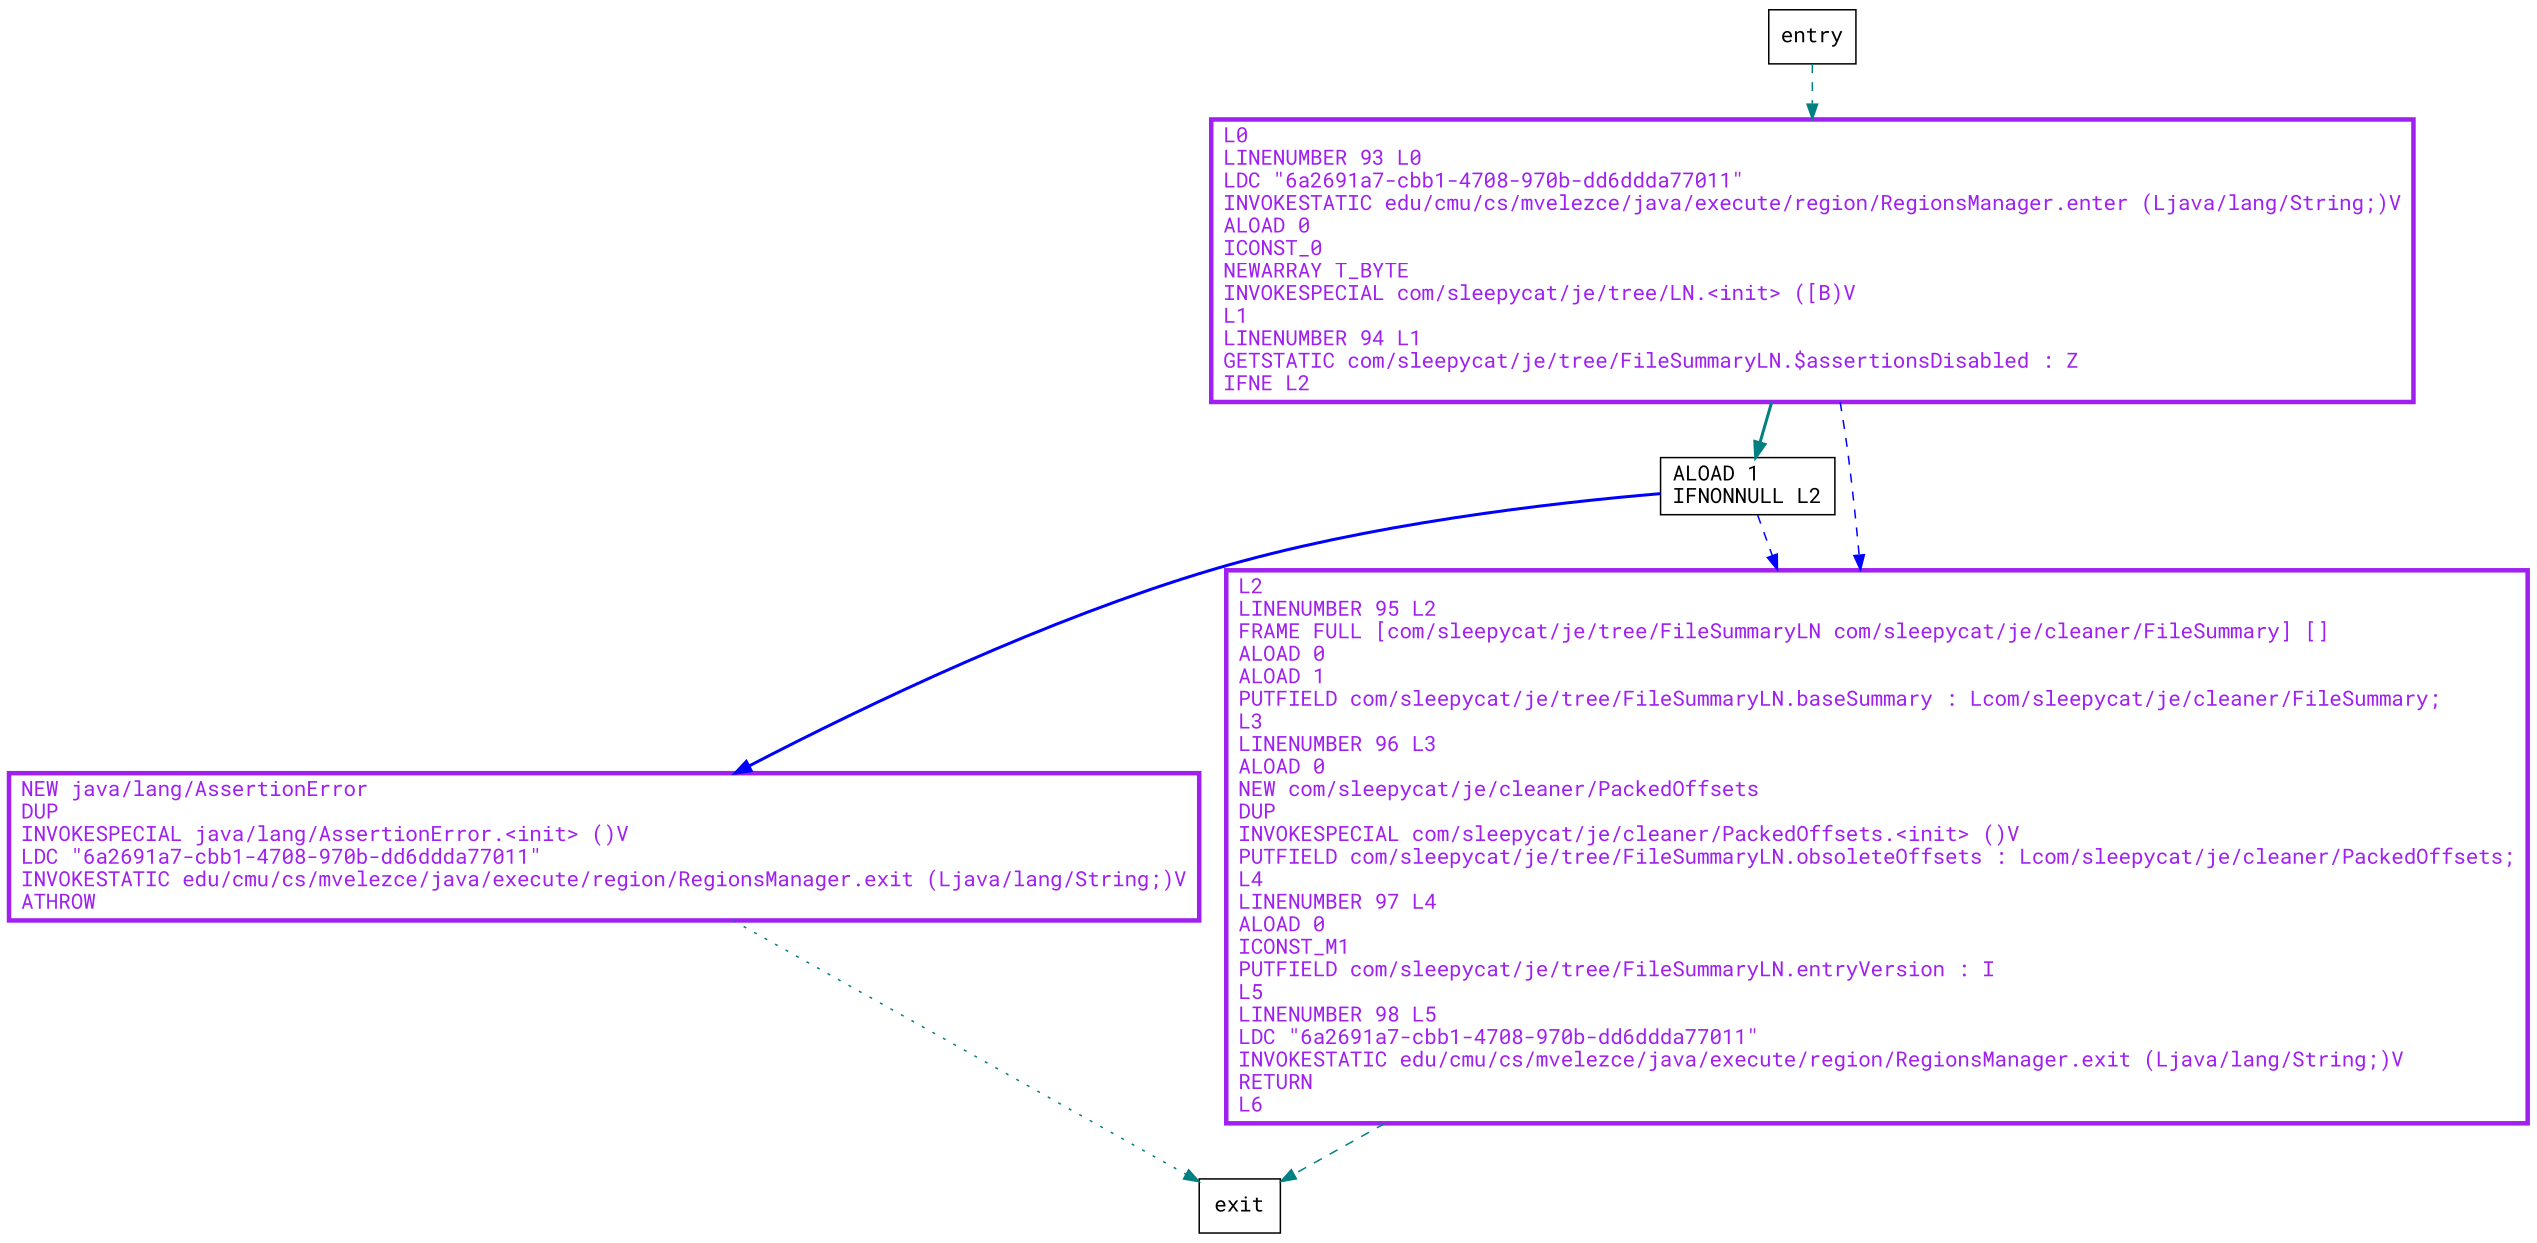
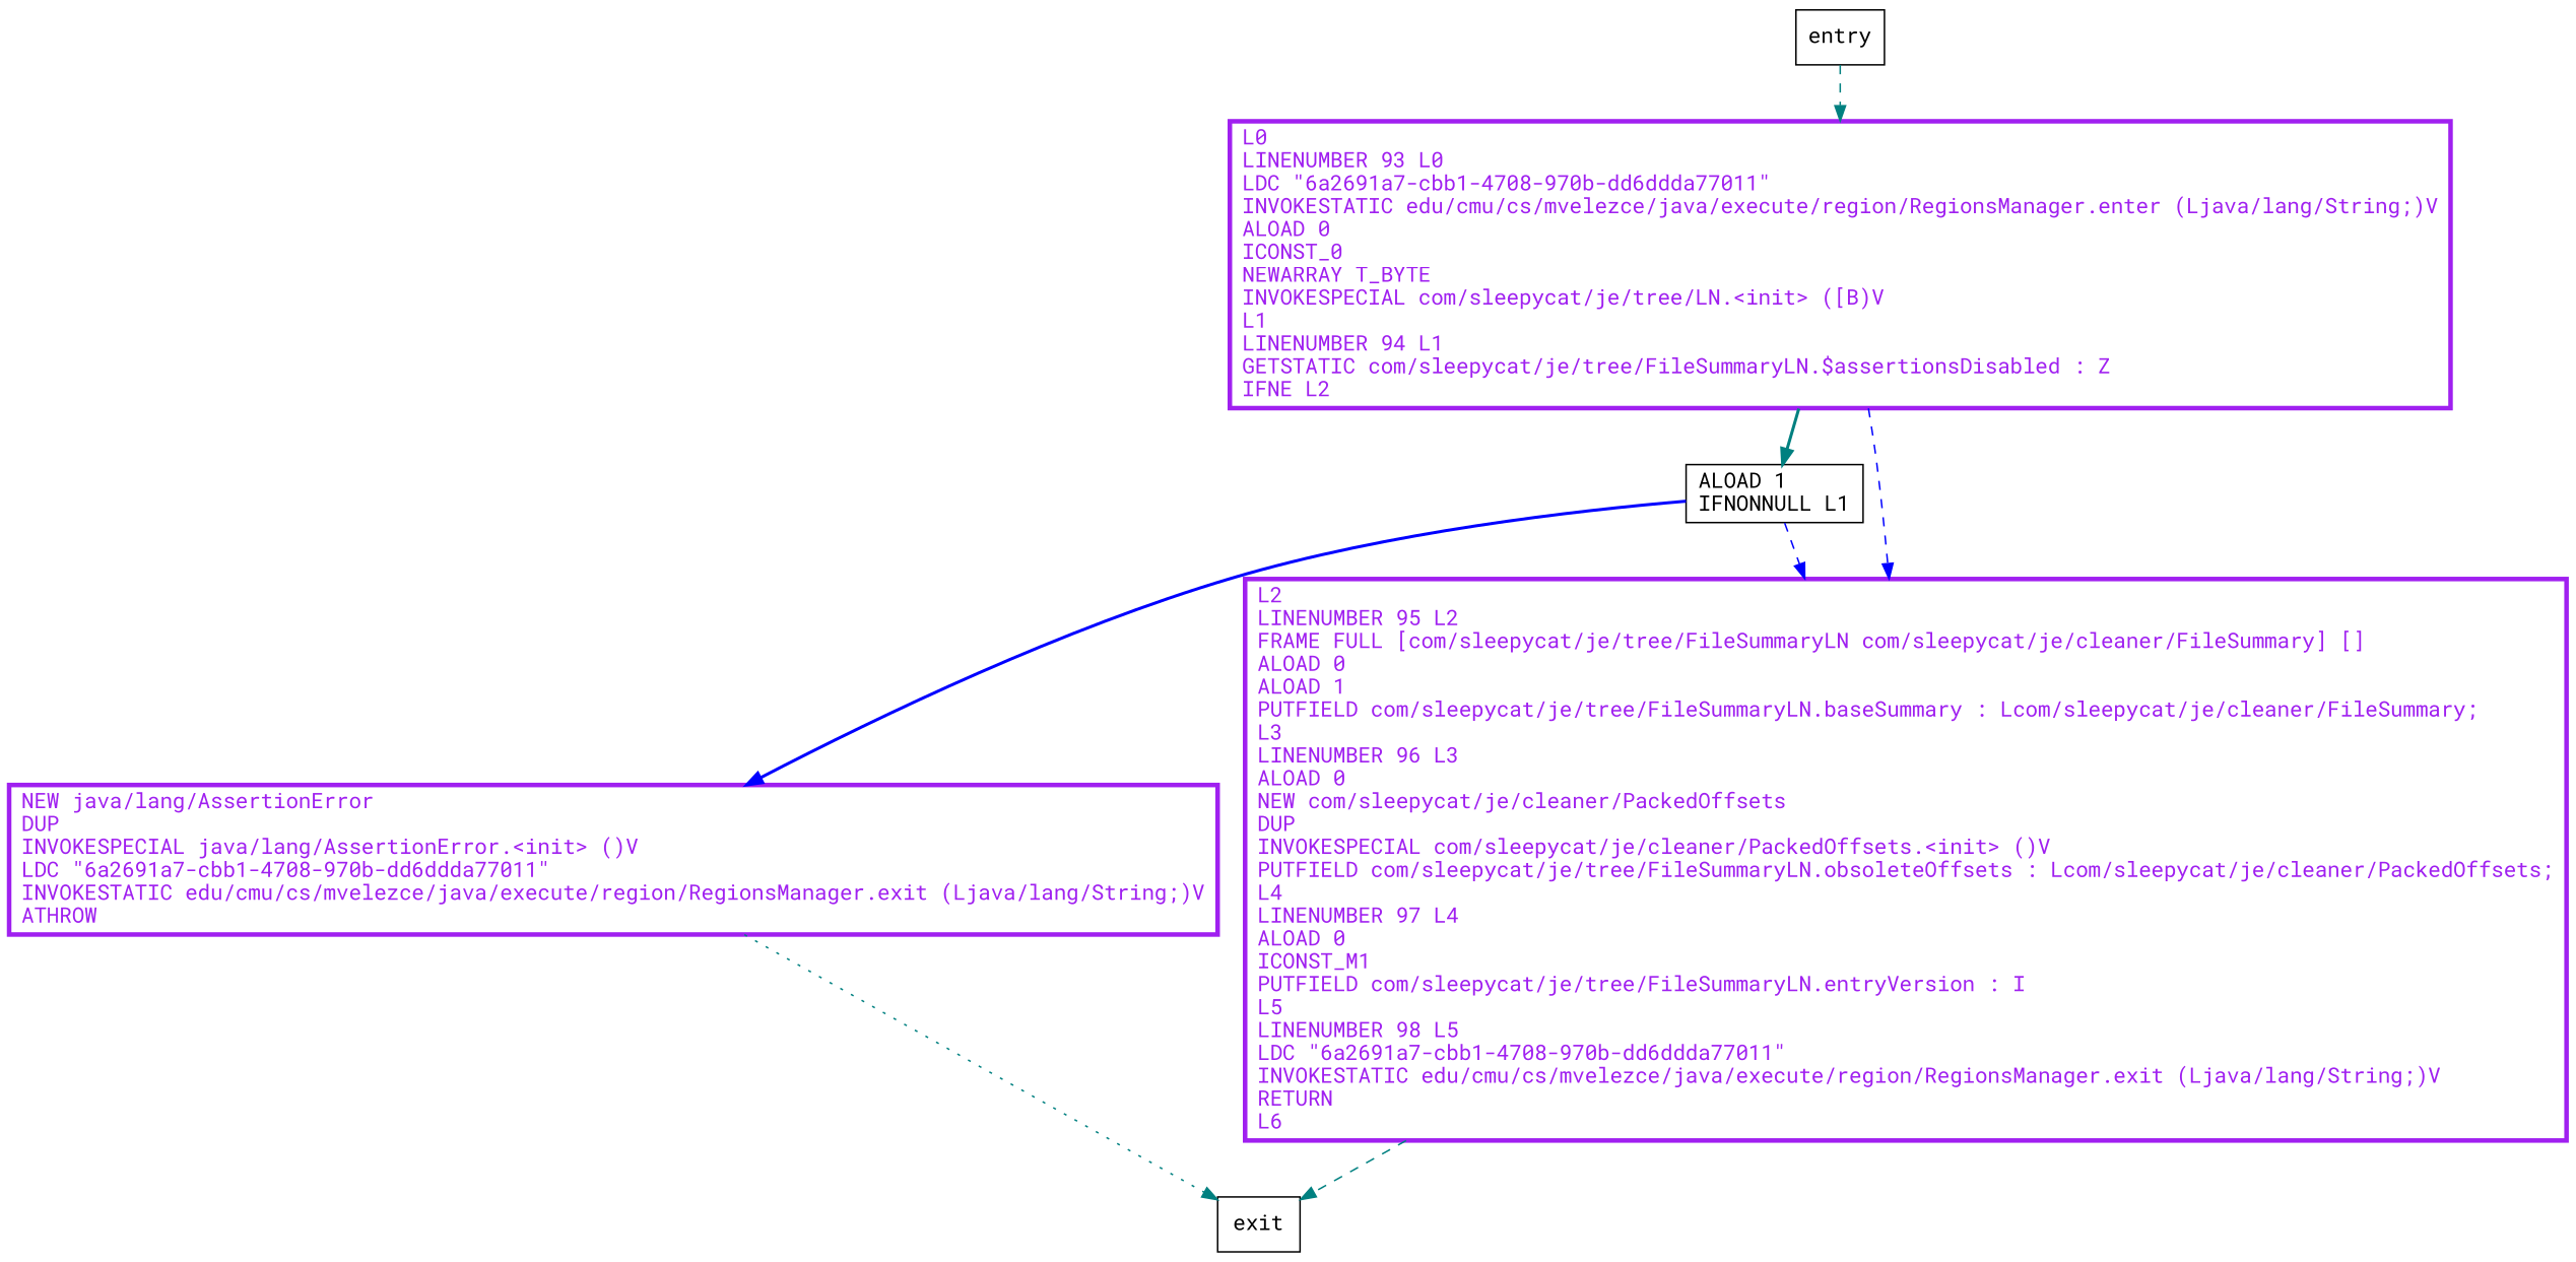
  digraph {
    fontname="Roboto Mono"
    node [shape=record fontname="Roboto Mono"]
    edge [color=teal style=dashed fontname="Roboto Mono"]
-   n1 [label="ALOAD 1\lIFNONNULL L2\l"]
+   n1 [label="ALOAD 1\lIFNONNULL L1\l"]
    n2 [color=purple fontcolor=purple label="NEW java/lang/AssertionError\lDUP\lINVOKESPECIAL java/lang/AssertionError.\<init\> ()V\lLDC \"6a2691a7-cbb1-4708-970b-dd6ddda77011\"\lINVOKESTATIC edu/cmu/cs/mvelezce/java/execute/region/RegionsManager.exit (Ljava/lang/String;)V\lATHROW\l" penwidth=3]
    n3 [color=purple fontcolor=purple label="L2\lLINENUMBER 95 L2\lFRAME FULL [com/sleepycat/je/tree/FileSummaryLN com/sleepycat/je/cleaner/FileSummary] []\lALOAD 0\lALOAD 1\lPUTFIELD com/sleepycat/je/tree/FileSummaryLN.baseSummary : Lcom/sleepycat/je/cleaner/FileSummary;\lL3\lLINENUMBER 96 L3\lALOAD 0\lNEW com/sleepycat/je/cleaner/PackedOffsets\lDUP\lINVOKESPECIAL com/sleepycat/je/cleaner/PackedOffsets.\<init\> ()V\lPUTFIELD com/sleepycat/je/tree/FileSummaryLN.obsoleteOffsets : Lcom/sleepycat/je/cleaner/PackedOffsets;\lL4\lLINENUMBER 97 L4\lALOAD 0\lICONST_M1\lPUTFIELD com/sleepycat/je/tree/FileSummaryLN.entryVersion : I\lL5\lLINENUMBER 98 L5\lLDC \"6a2691a7-cbb1-4708-970b-dd6ddda77011\"\lINVOKESTATIC edu/cmu/cs/mvelezce/java/execute/region/RegionsManager.exit (Ljava/lang/String;)V\lRETURN\lL6\l" penwidth=3]
    exit
    n5 [color=purple fontcolor=purple label="L0\lLINENUMBER 93 L0\lLDC \"6a2691a7-cbb1-4708-970b-dd6ddda77011\"\lINVOKESTATIC edu/cmu/cs/mvelezce/java/execute/region/RegionsManager.enter (Ljava/lang/String;)V\lALOAD 0\lICONST_0\lNEWARRAY T_BYTE\lINVOKESPECIAL com/sleepycat/je/tree/LN.\<init\> ([B)V\lL1\lLINENUMBER 94 L1\lGETSTATIC com/sleepycat/je/tree/FileSummaryLN.$assertionsDisabled : Z\lIFNE L2\l" penwidth=3]
    entry
    n1 -> n2 [color=blue style=bold]
    n1 -> n3 [color=blue]
    n2 -> exit [style=dotted]
    n3 -> exit
    n5 -> n1 [style=bold]
    n5 -> n3 [color=blue]
    entry -> n5
  }
